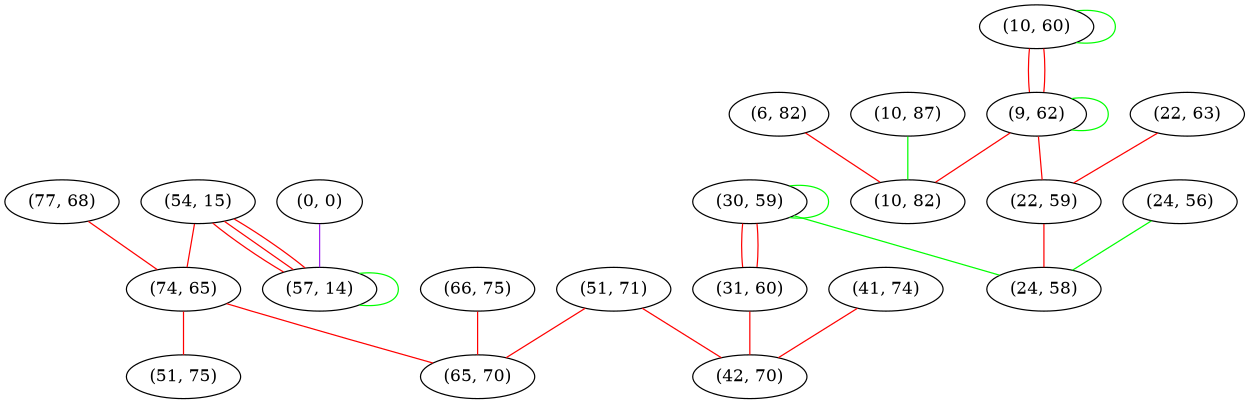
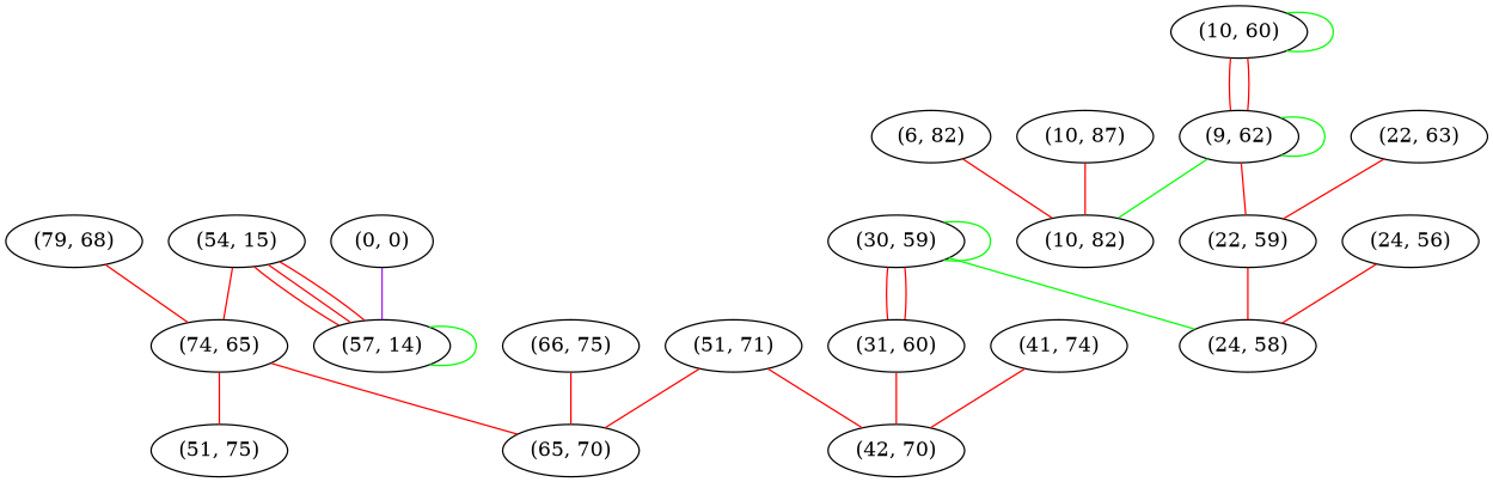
  graph {
    edge [color=red weight=1]
    "(30, 59)"
    "(31, 60)"
    "(24, 58)"
    "(42, 70)"
    n5 [label="(54, 15)"]
    "(74, 65)"
    "(57, 14)"
    "(65, 70)"
    "(51, 75)"
    "(6, 82)"
    "(10, 82)"
    "(10, 60)"
    "(9, 62)"
    "(22, 59)"
    "(51, 71)"
-   "(77, 68)"
+   "(77, 68)" [label="(79, 68)"]
    "(10, 87)"
    "(41, 74)"
    "(24, 56)"
    "(22, 63)"
    "(0, 0)"
    "(66, 75)"
    "(30, 59)" -- "(30, 59)" [color=green weight=2]
    "(30, 59)" -- "(31, 60)"
    "(30, 59)" -- "(31, 60)"
    "(30, 59)" -- "(24, 58)" [color=green]
    "(31, 60)" -- "(42, 70)"
    n5 -- "(74, 65)"
    n5 -- "(57, 14)"
    n5 -- "(57, 14)"
    n5 -- "(57, 14)"
    "(74, 65)" -- "(65, 70)"
    "(74, 65)" -- "(51, 75)"
    "(57, 14)" -- "(57, 14)" [color=green weight=2]
    "(6, 82)" -- "(10, 82)"
    "(10, 60)" -- "(10, 60)" [color=green weight=2]
    "(10, 60)" -- "(9, 62)"
    "(10, 60)" -- "(9, 62)"
-   "(9, 62)" -- "(10, 82)"
+   "(9, 62)" -- "(10, 82)" [color=green]
    "(9, 62)" -- "(9, 62)" [color=green weight=2]
    "(9, 62)" -- "(22, 59)"
    "(22, 59)" -- "(24, 58)"
    "(51, 71)" -- "(42, 70)"
    "(51, 71)" -- "(65, 70)"
    "(77, 68)" -- "(74, 65)"
-   "(10, 87)" -- "(10, 82)" [color=green]
+   "(10, 87)" -- "(10, 82)"
    "(41, 74)" -- "(42, 70)"
-   "(24, 56)" -- "(24, 58)" [color=green]
+   "(24, 56)" -- "(24, 58)"
    "(22, 63)" -- "(22, 59)"
    "(0, 0)" -- "(57, 14)" [color=purple weight=4]
    "(66, 75)" -- "(65, 70)"
  }
